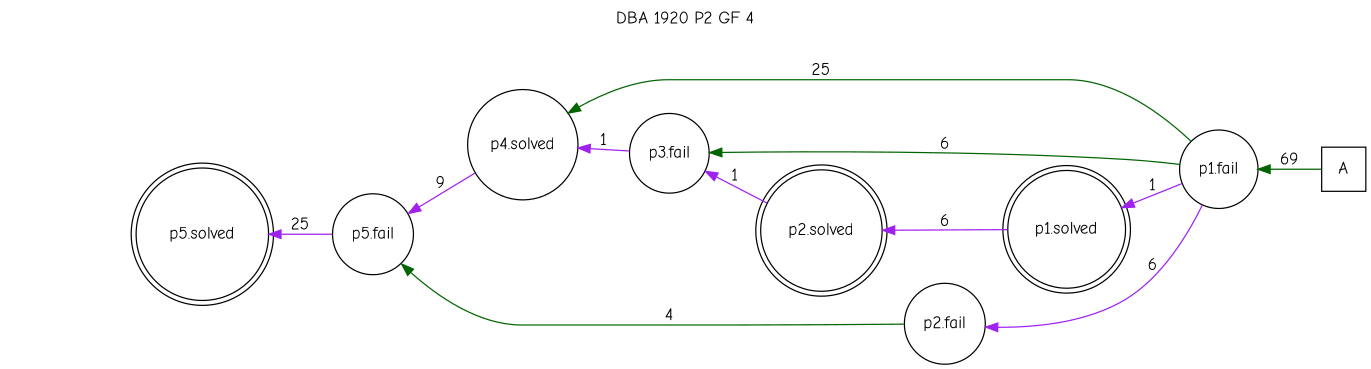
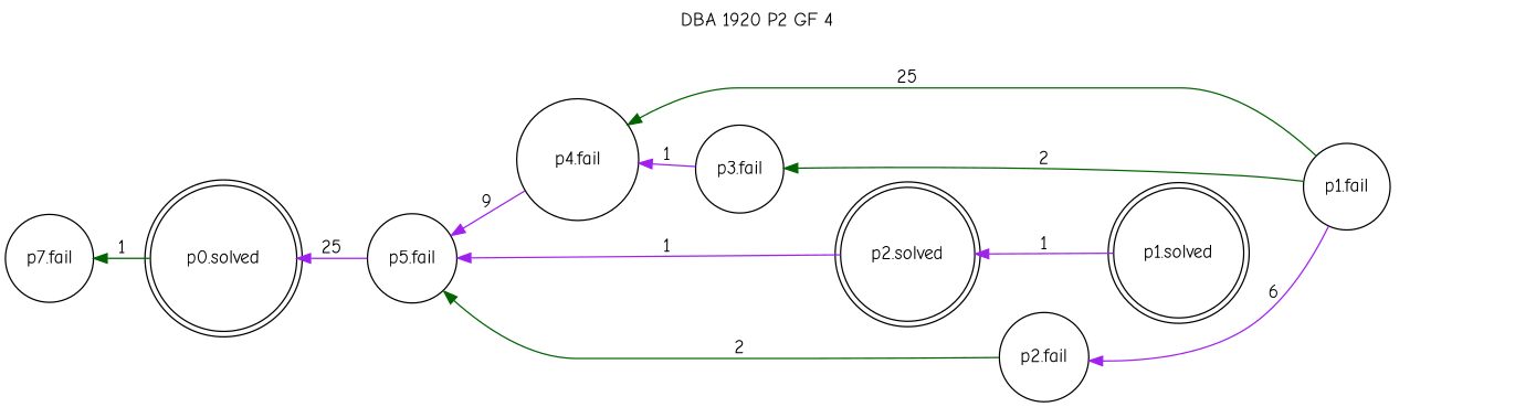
  digraph {
    fontname="Comic Neue"
    label=" DBA 1920 P2 GF 4 "
    labelloc=tl
    rankdir=RL
    node [fontname="Comic Neue" shape=circle]
    edge [color=purple fontname="Comic Neue"]
-   n1 [label=A shape=square]
    n2 [label="p1.fail"]
-   n3 [label="p4.solved"]
+   n3 [label="p4.fail"]
    n4 [label="p2.fail"]
    n5 [label="p3.fail"]
    n6 [label="p1.solved" shape=doublecircle]
    n7 [label="p5.fail"]
    n8 [label="p2.solved" shape=doublecircle]
-   n9 [label="p5.solved" shape=doublecircle]
-   n1 -> n2 [color=darkgreen label=69]
+   n9 [label="p0.solved" shape=doublecircle]
+   n10 [label="p7.fail"]
    n2 -> n3 [color=darkgreen label=25]
    n2 -> n4 [label=6]
-   n2 -> n5 [color=darkgreen label=6]
-   n2 -> n6 [label=1]
+   n2 -> n5 [color=darkgreen label=2]
    n3 -> n7 [label=9]
-   n4 -> n7 [color=darkgreen label=4]
+   n4 -> n7 [color=darkgreen label=2]
    n5 -> n3 [label=1]
-   n6 -> n8 [label=6]
+   n6 -> n8 [label=1]
    n7 -> n9 [label=25]
-   n8 -> n5 [label=1]
+   n8 -> n7 [label=1]
+   n9 -> n10 [color=darkgreen label=1]
  }
